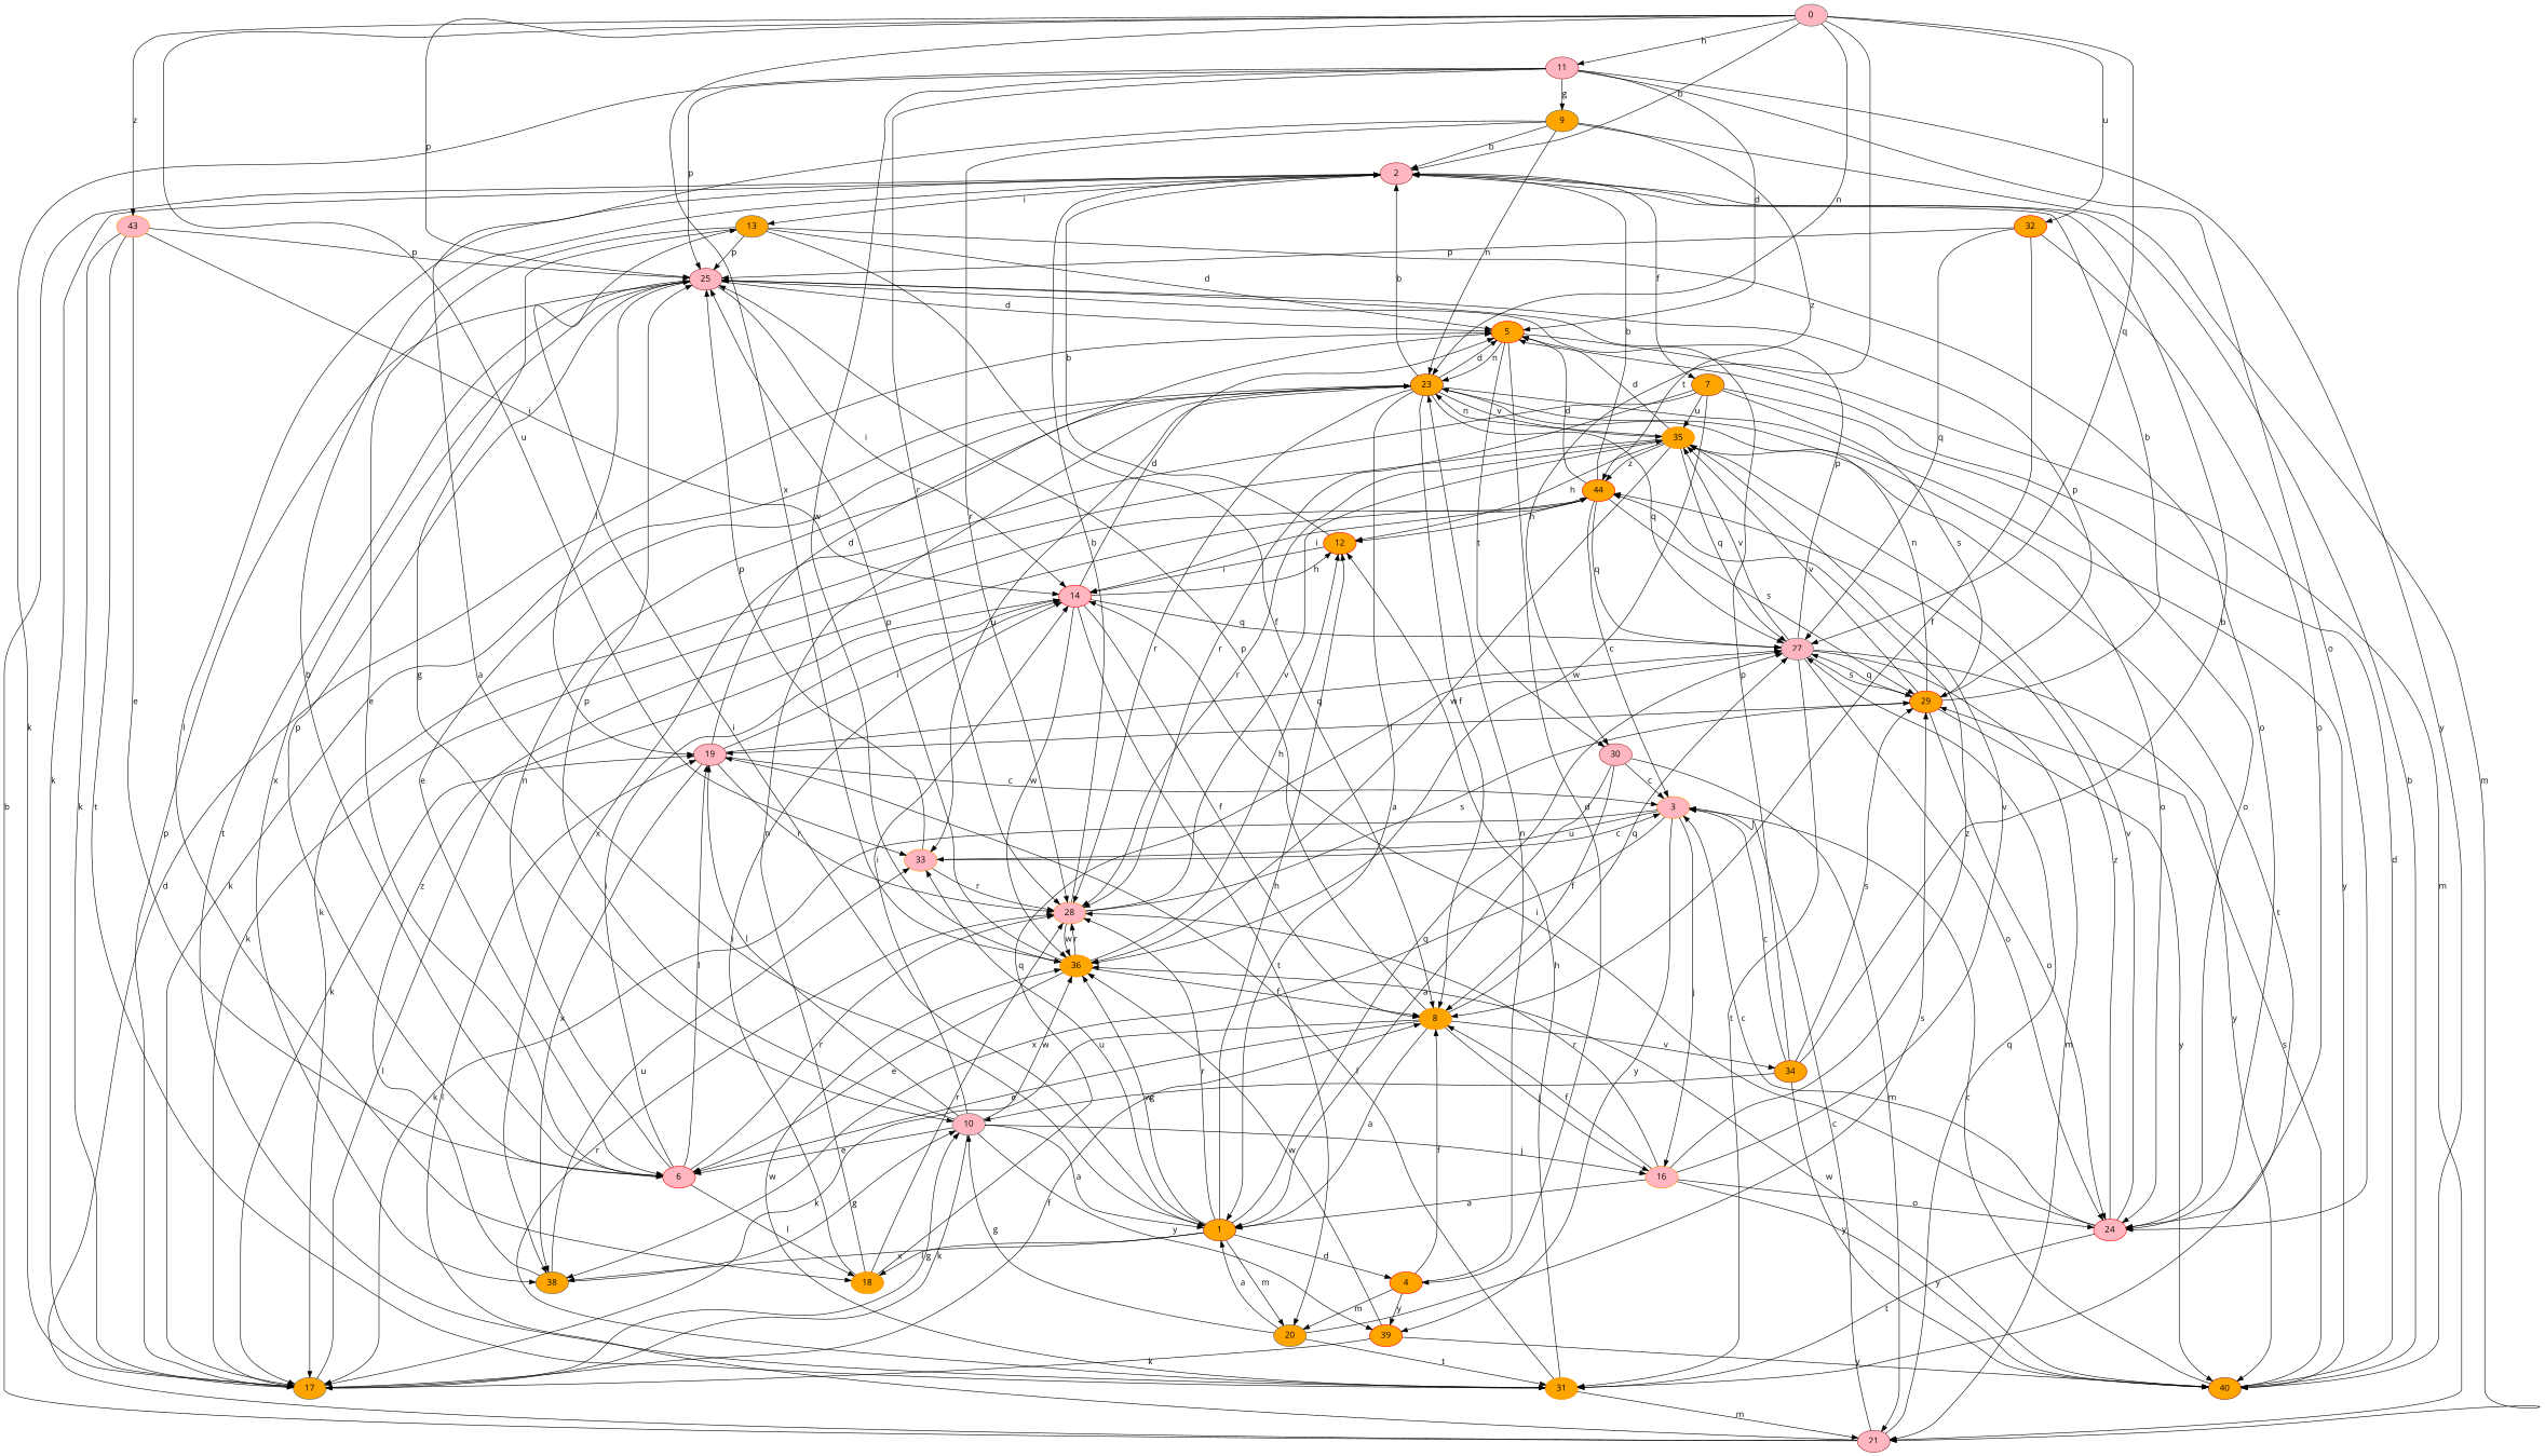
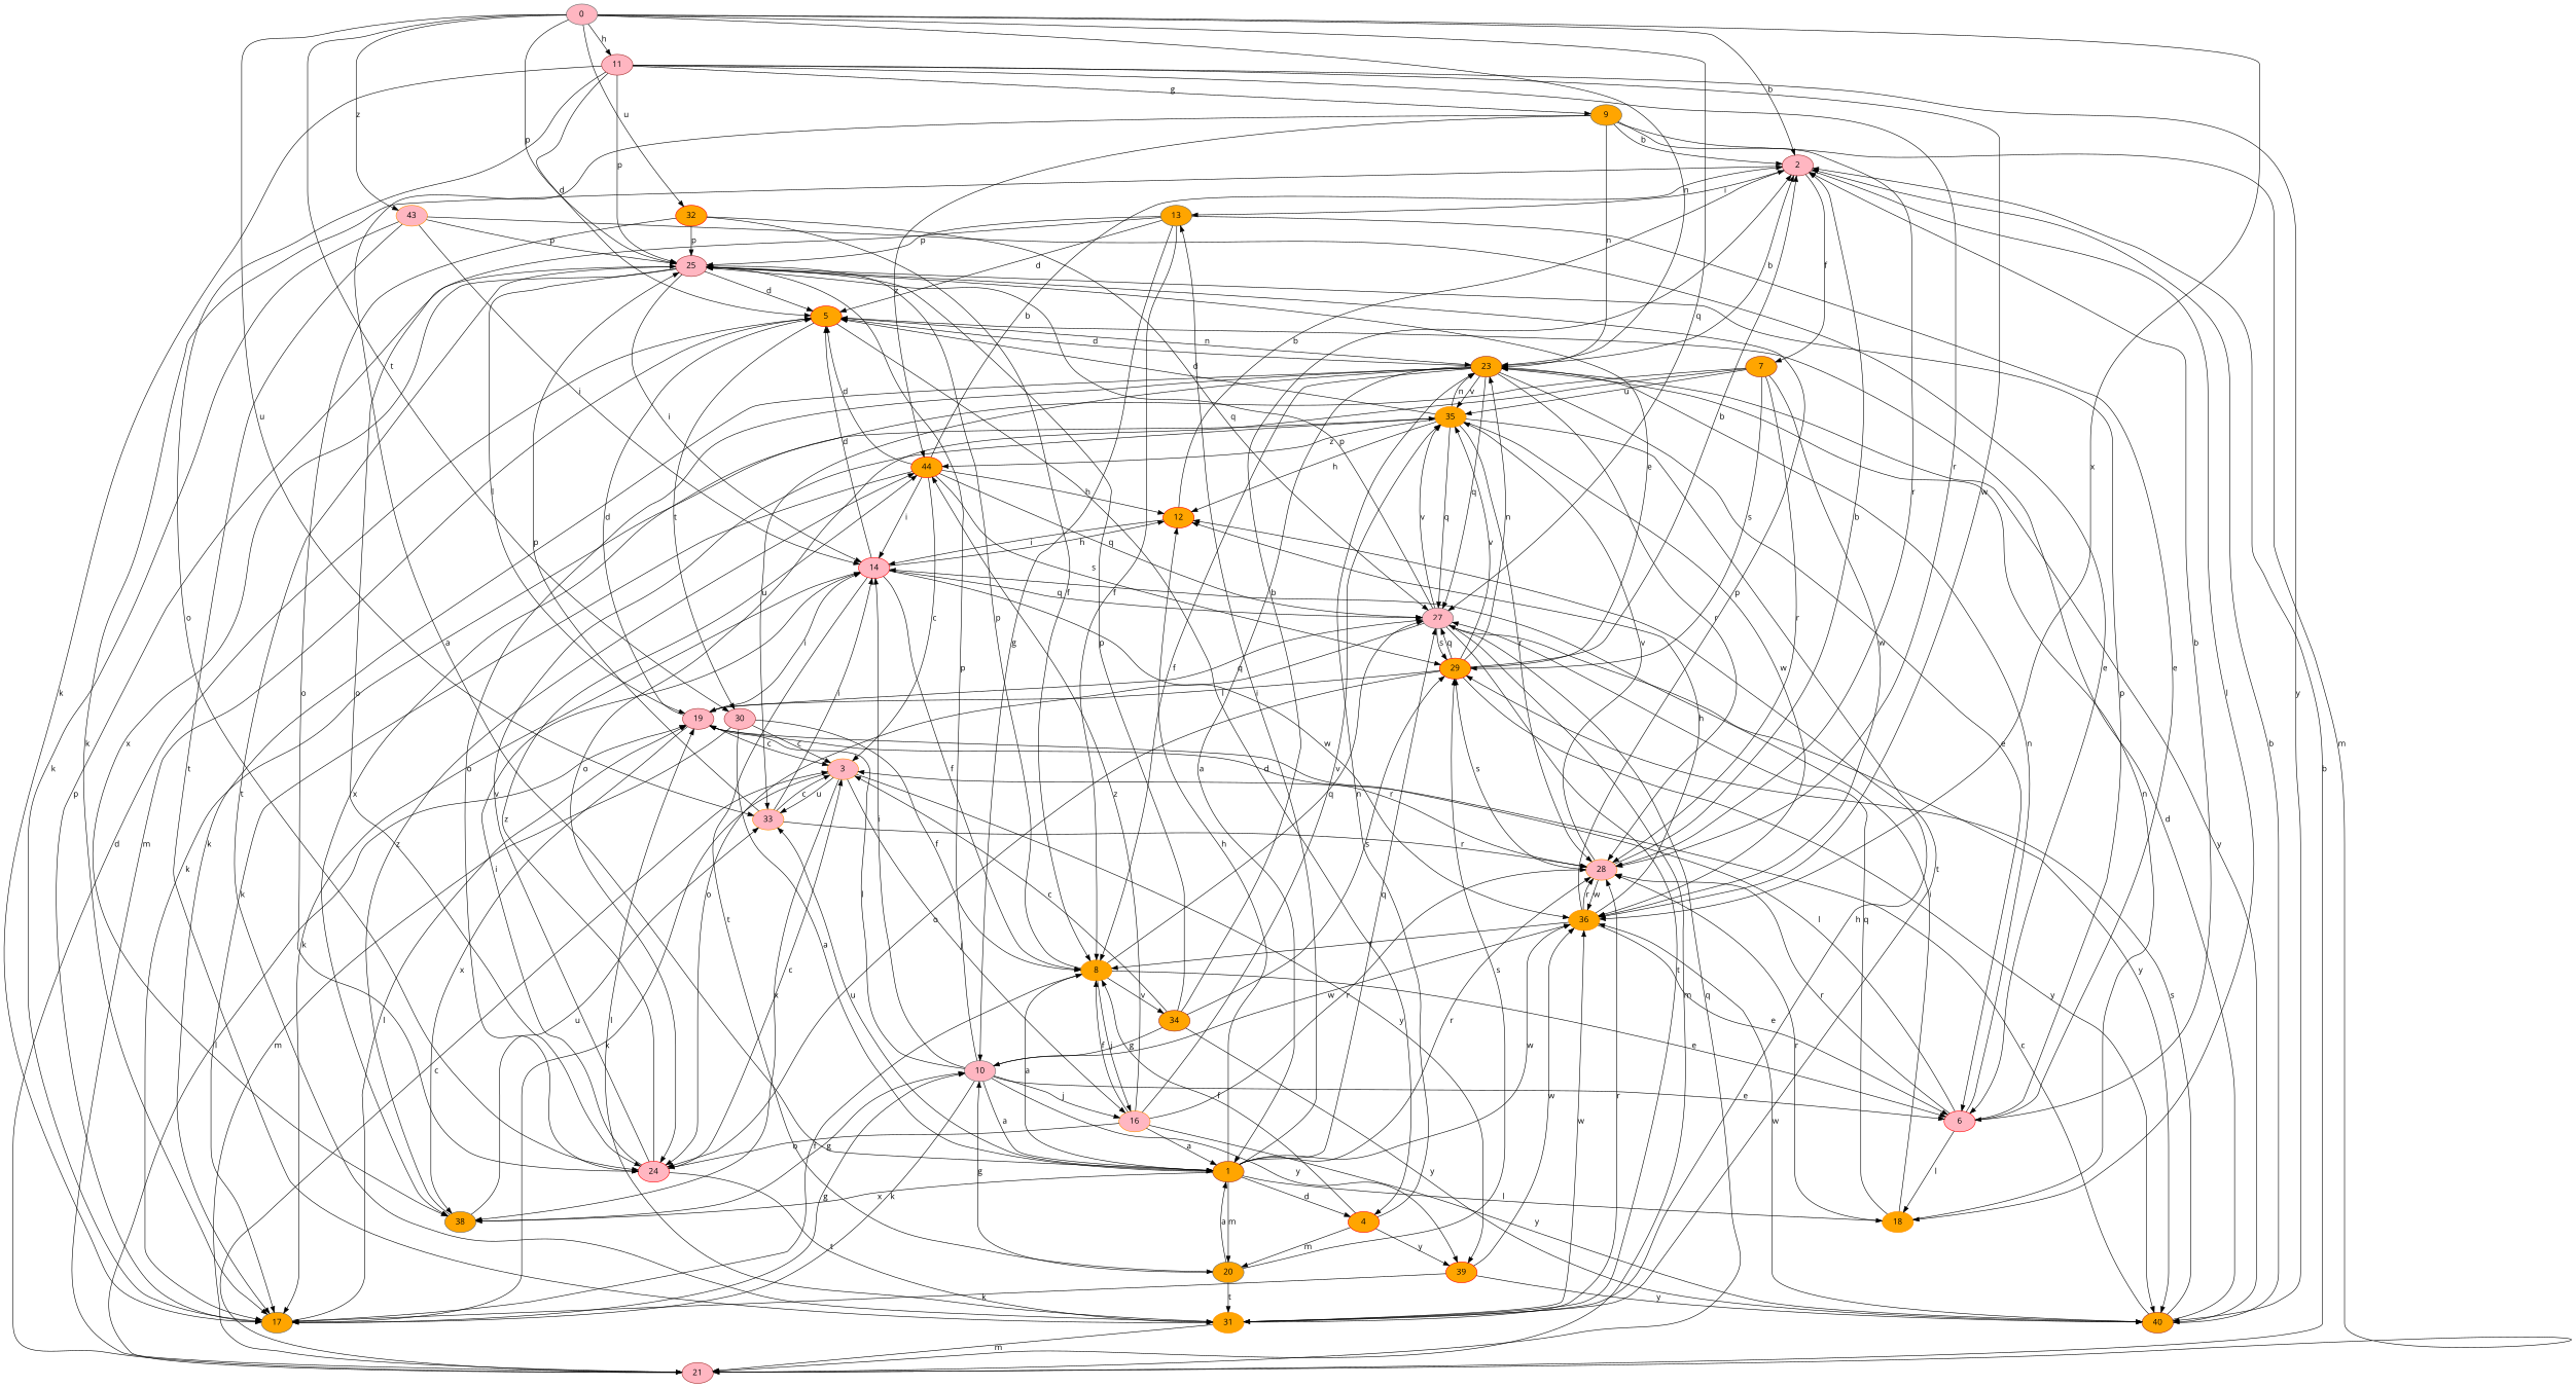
  strict digraph {
    fontname="Open Sans"
    node [color=brown fillcolor=orange fontname="Open Sans" style=filled]
    edge [fontname="Open Sans"]
    0 [color=gray40 fillcolor=lightpink]
    2 [fillcolor=lightpink]
    11 [fillcolor=lightpink]
    23
    25 [fillcolor=lightpink]
    27 [color=gray40 fillcolor=lightpink]
    30 [fillcolor=lightpink]
    32 [color=red]
    33 [color=darkorange fillcolor=lightpink]
    36 [color=darkorange]
    43 [color=darkorange fillcolor=lightpink]
    13 [color=gray40]
    18 [color=darkorange]
    7
    17 [color=gray40]
    28 [color=darkorange fillcolor=lightpink]
    5 [color=red]
    24 [color=red fillcolor=lightpink]
    9 [color=gray40]
    40
    1
    8 [color=darkorange]
    6 [color=red fillcolor=lightpink]
    35 [color=darkorange]
    38 [color=gray40]
    14 [color=red fillcolor=lightpink]
    19 [fillcolor=lightpink]
    31 [color=darkorange]
    21 [fillcolor=lightpink]
    29 [color=red]
    3 [color=darkorange fillcolor=lightpink]
    12 [color=red]
    4 [color=red]
    20 [color=gray40]
    39 [color=red]
    10 [color=gray40 fillcolor=lightpink]
    44 [color=red]
    16 [color=darkorange fillcolor=lightpink]
    34
    0 -> 2 [label=b]
    0 -> 11 [label=h]
    0 -> 23 [label=n]
    0 -> 25 [label=p]
    0 -> 27 [label=q]
    0 -> 30 [label=t]
    0 -> 32 [label=u]
    0 -> 33 [label=u]
    0 -> 36 [label=x]
    0 -> 43 [label=z]
    2 -> 13 [label=i]
    2 -> 18 [label=l]
    2 -> 7 [label=f]
    2 -> 17 [label=k]
    11 -> 25 [label=p]
    11 -> 36 [label=w]
    11 -> 17 [label=k]
    11 -> 28 [label=r]
    11 -> 5 [label=d]
    11 -> 24 [label=o]
    11 -> 9 [label=g]
    11 -> 40 [label=y]
    23 -> 2 [label=b]
    23 -> 27 [label=q]
    23 -> 33 [label=u]
    23 -> 17 [label=k]
    23 -> 28 [label=r]
    23 -> 5 [label=d]
    23 -> 24 [label=o]
    23 -> 40 [label=y]
    23 -> 1 [label=a]
    23 -> 8 [label=f]
    23 -> 6 [label=e]
    23 -> 35 [label=v]
    25 -> 5 [label=d]
    25 -> 38 [label=x]
    25 -> 14 [label=i]
    25 -> 19 [label=l]
    25 -> 31 [label=t]
    27 -> 25 [label=p]
    27 -> 24 [label=o]
    27 -> 40 [label=y]
    27 -> 35 [label=v]
    27 -> 31 [label=t]
    27 -> 21 [label=m]
    27 -> 29 [label=s]
    30 -> 1 [label=a]
    30 -> 8 [label=f]
    30 -> 21 [label=m]
    30 -> 3 [label=c]
    32 -> 25 [label=p]
    32 -> 27 [label=q]
    32 -> 24 [label=o]
    32 -> 8 [label=f]
    33 -> 25 [label=p]
    33 -> 28 [label=r]
    33 -> 3 [label=c]
    36 -> 25 [label=p]
    36 -> 28 [label=r]
    36 -> 8 [label=f]
    36 -> 6 [label=e]
    36 -> 12 [label=h]
    43 -> 25 [label=p]
    43 -> 17 [label=k]
    43 -> 6 [label=e]
    43 -> 14 [label=i]
    43 -> 31 [label=t]
    13 -> 25 [label=p]
    13 -> 5 [label=d]
    13 -> 24 [label=o]
    13 -> 8 [label=f]
    13 -> 6 [label=e]
    13 -> 10 [label=g]
    18 -> 23 [label=n]
    18 -> 27 [label=q]
    18 -> 28 [label=r]
    18 -> 14 [label=i]
    7 -> 36 [label=w]
    7 -> 28 [label=r]
    7 -> 24 [label=o]
    7 -> 35 [label=u]
    7 -> 38 [label=x]
    7 -> 29 [label=s]
    17 -> 25 [label=p]
    17 -> 8 [label=f]
    17 -> 19 [label=l]
    17 -> 10 [label=g]
    28 -> 2 [label=b]
    28 -> 36 [label=w]
    28 -> 35 [label=v]
    28 -> 29 [label=s]
    5 -> 23 [label=n]
    5 -> 30 [label=t]
    5 -> 21 [label=m]
    5 -> 4 [label=d]
    24 -> 35 [label=v]
    24 -> 14 [label=i]
    24 -> 31 [label=t]
    24 -> 3 [label=c]
    24 -> 44 [label=z]
    9 -> 2 [label=b]
    9 -> 23 [label=n]
    9 -> 28 [label=r]
    9 -> 1 [label=a]
    9 -> 21 [label=m]
    9 -> 44 [label=z]
    40 -> 2 [label=b]
    40 -> 36 [label=w]
    40 -> 5 [label=d]
    40 -> 29 [label=s]
    40 -> 3 [label=c]
    1 -> 27 [label=q]
    1 -> 33 [label=u]
    1 -> 36 [label=w]
    1 -> 13 [label=i]
    1 -> 18 [label=l]
    1 -> 28 [label=r]
    1 -> 38 [label=x]
    1 -> 12 [label=h]
    1 -> 4 [label=d]
    1 -> 20 [label=m]
    8 -> 25 [label=p]
    8 -> 27 [label=q]
-   8 -> 17 [label=k]
    8 -> 1 [label=a]
    8 -> 6 [label=e]
    8 -> 16 [label=j]
    8 -> 34 [label=v]
    6 -> 2 [label=b]
    6 -> 23 [label=n]
    6 -> 25 [label=p]
    6 -> 18 [label=l]
    6 -> 28 [label=r]
-   6 -> 14 [label=i]
+   33 -> 14 [label=i]
    6 -> 19 [label=l]
    35 -> 23 [label=n]
    35 -> 27 [label=q]
    35 -> 36 [label=w]
    35 -> 17 [label=k]
    35 -> 28 [label=r]
    35 -> 5 [label=d]
    35 -> 31 [label=t]
    35 -> 12 [label=h]
    35 -> 44 [label=z]
    38 -> 33 [label=u]
    38 -> 10 [label=g]
    38 -> 44 [label=z]
    14 -> 27 [label=q]
    14 -> 36 [label=w]
    14 -> 17 [label=k]
    14 -> 5 [label=d]
    14 -> 8 [label=f]
    14 -> 12 [label=h]
    14 -> 20 [label=t]
    19 -> 27 [label=q]
    19 -> 28 [label=r]
    19 -> 5 [label=d]
    19 -> 38 [label=x]
    19 -> 14 [label=i]
    19 -> 3 [label=c]
    31 -> 36 [label=w]
    31 -> 28 [label=r]
    31 -> 19 [label=l]
    31 -> 21 [label=m]
    31 -> 12 [label=h]
    21 -> 2 [label=b]
    21 -> 27 [label=q]
    21 -> 5 [label=d]
    21 -> 19 [label=l]
    21 -> 3 [label=c]
    29 -> 2 [label=b]
    29 -> 23 [label=n]
-   29 -> 25 [label=p]
+   29 -> 25 [label=e]
    29 -> 27 [label=q]
    29 -> 24 [label=o]
    29 -> 40 [label=y]
    29 -> 35 [label=v]
    29 -> 19 [label=l]
    3 -> 33 [label=u]
    3 -> 17 [label=k]
    3 -> 38 [label=x]
    3 -> 39 [label=y]
    3 -> 16 [label=j]
    12 -> 2 [label=b]
    12 -> 14 [label=i]
    4 -> 23 [label=n]
    4 -> 8 [label=f]
    4 -> 20 [label=m]
    4 -> 39 [label=y]
    20 -> 1 [label=a]
    20 -> 31 [label=t]
    20 -> 29 [label=s]
    20 -> 10 [label=g]
    39 -> 36 [label=w]
    39 -> 17 [label=k]
    39 -> 40 [label=y]
    10 -> 25 [label=p]
    10 -> 36 [label=w]
    10 -> 17 [label=k]
    10 -> 1 [label=a]
    10 -> 6 [label=e]
    10 -> 14 [label=i]
    10 -> 19 [label=l]
    10 -> 39 [label=y]
    10 -> 16 [label=j]
    44 -> 2 [label=b]
    44 -> 27 [label=q]
    44 -> 17 [label=k]
    44 -> 5 [label=d]
    44 -> 14 [label=i]
    44 -> 29 [label=s]
    44 -> 3 [label=c]
    44 -> 12 [label=h]
    16 -> 28 [label=r]
    16 -> 24 [label=o]
    16 -> 40 [label=y]
    16 -> 1 [label=a]
    16 -> 8 [label=f]
    16 -> 35 [label=v]
    16 -> 44 [label=z]
    34 -> 2 [label=b]
    34 -> 25 [label=p]
    34 -> 40 [label=y]
    34 -> 29 [label=s]
    34 -> 3 [label=c]
    34 -> 10 [label=g]
  }
